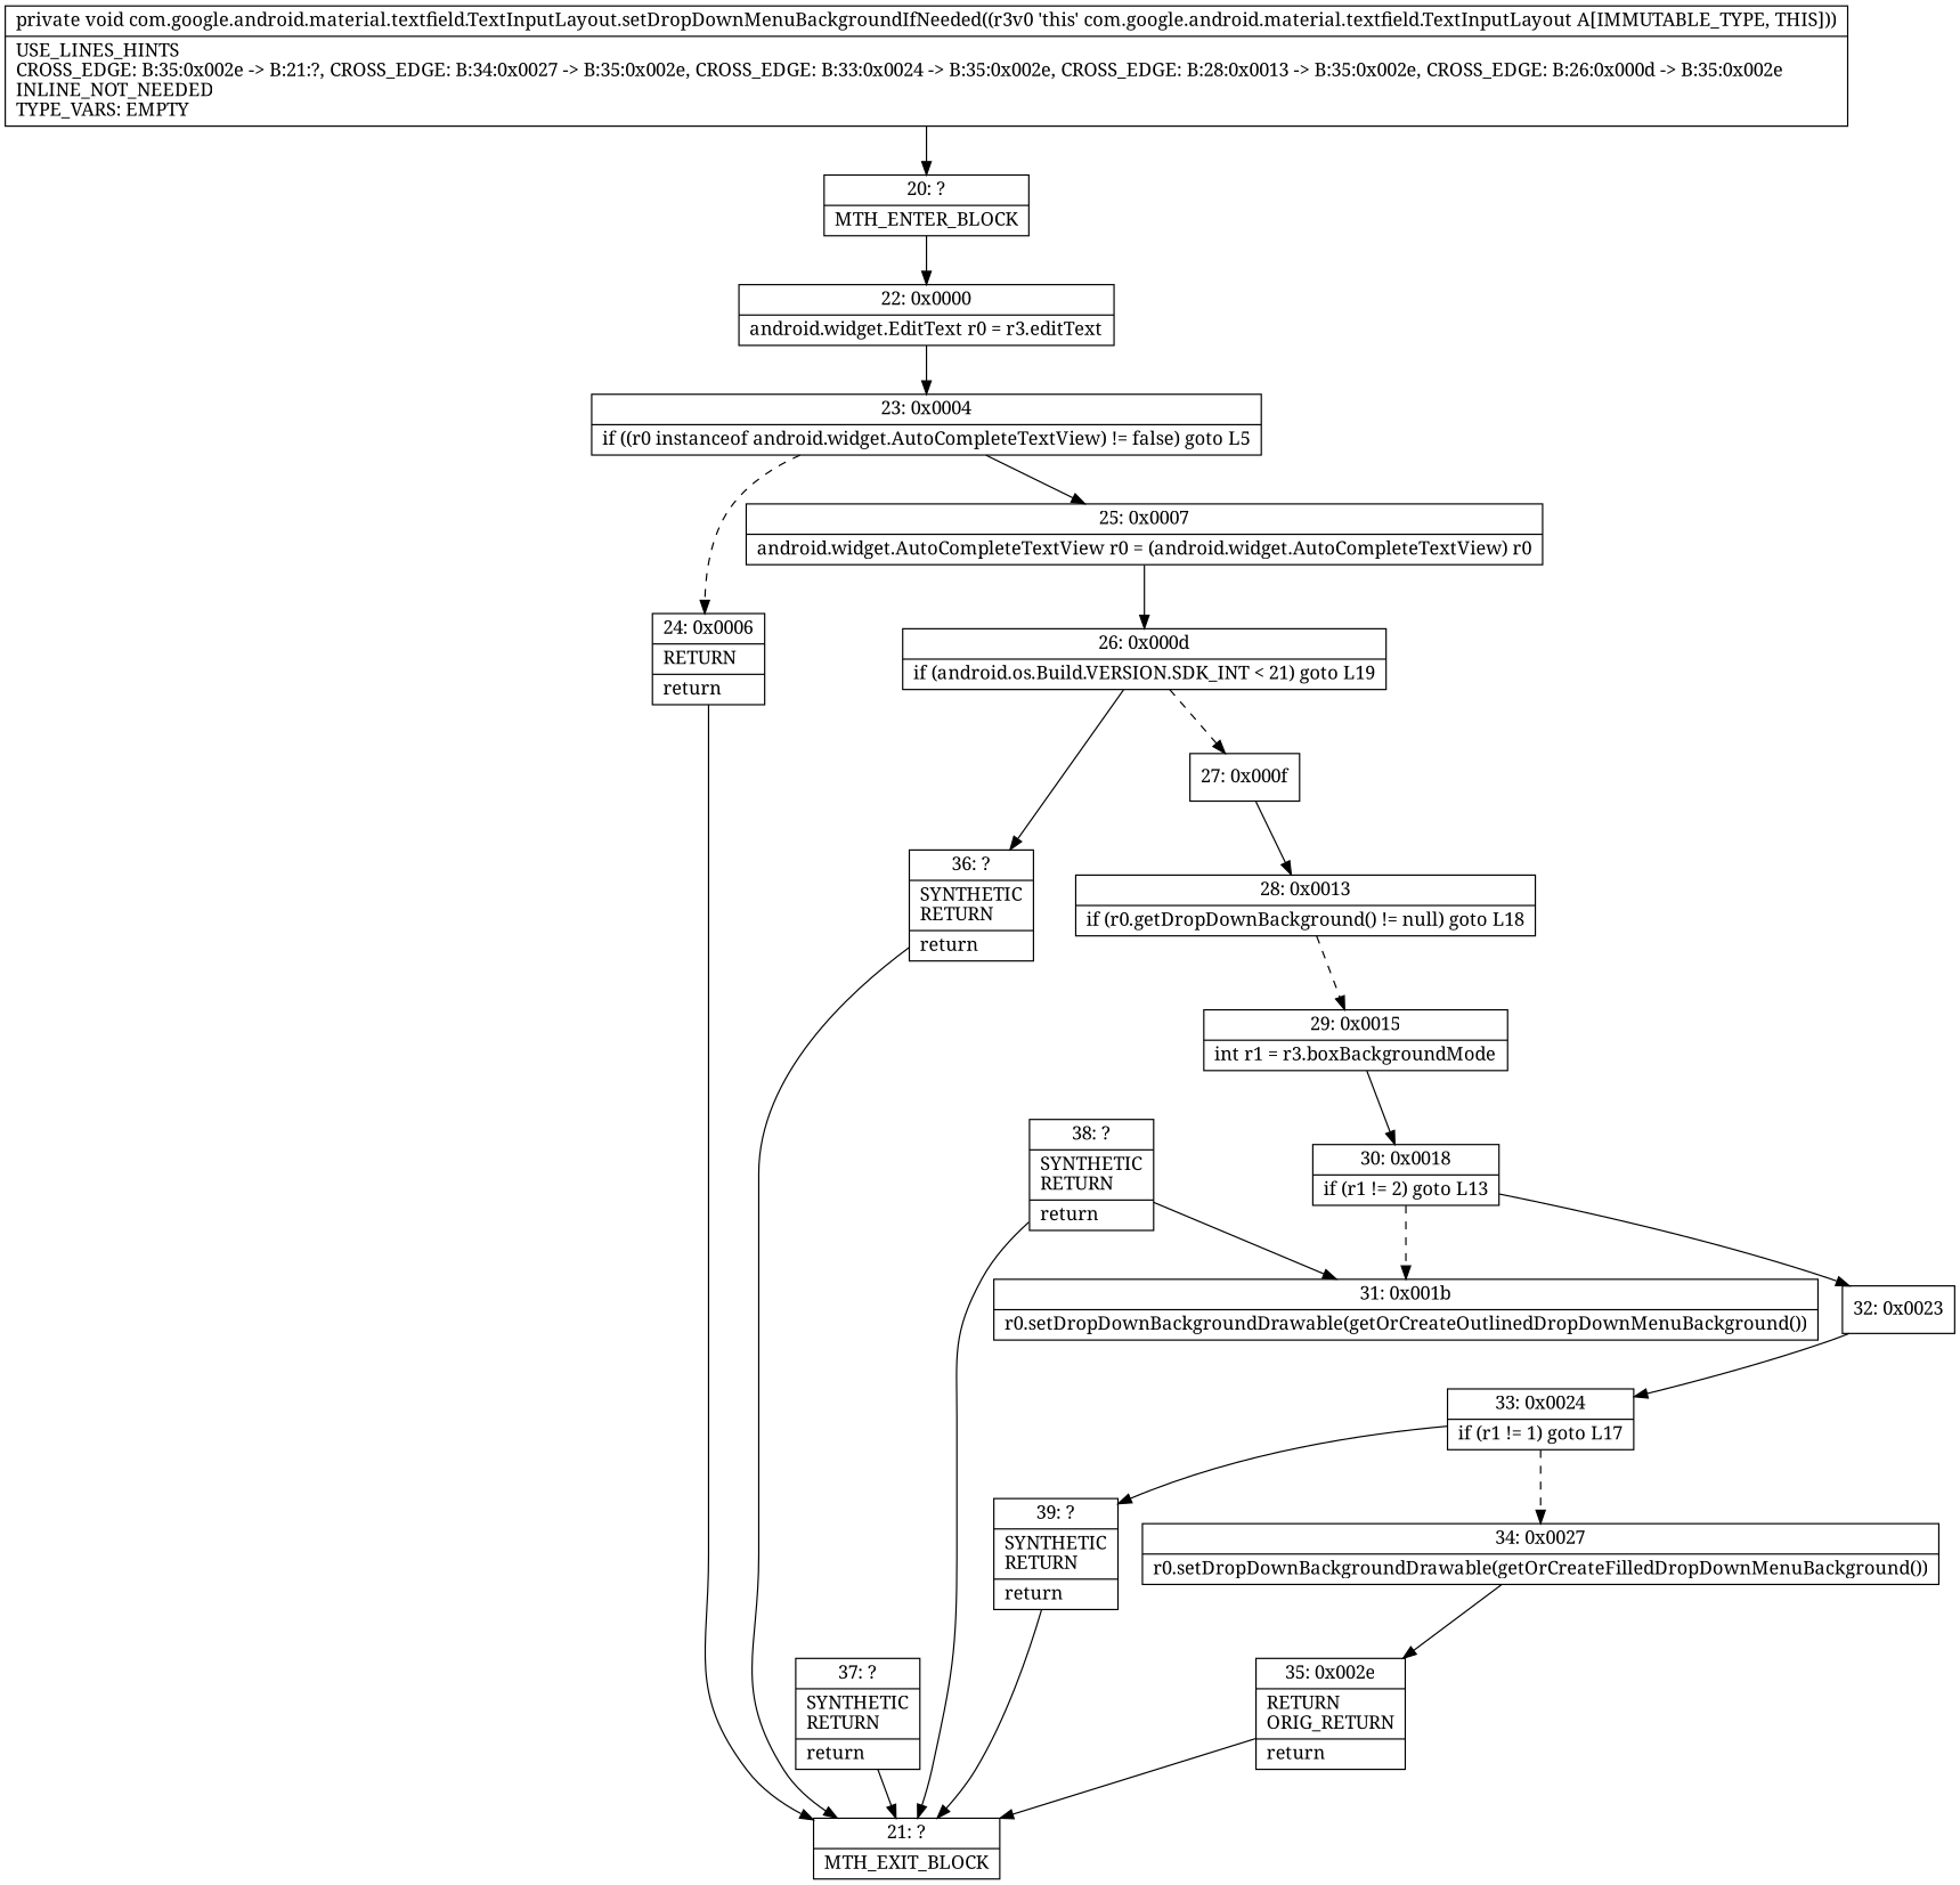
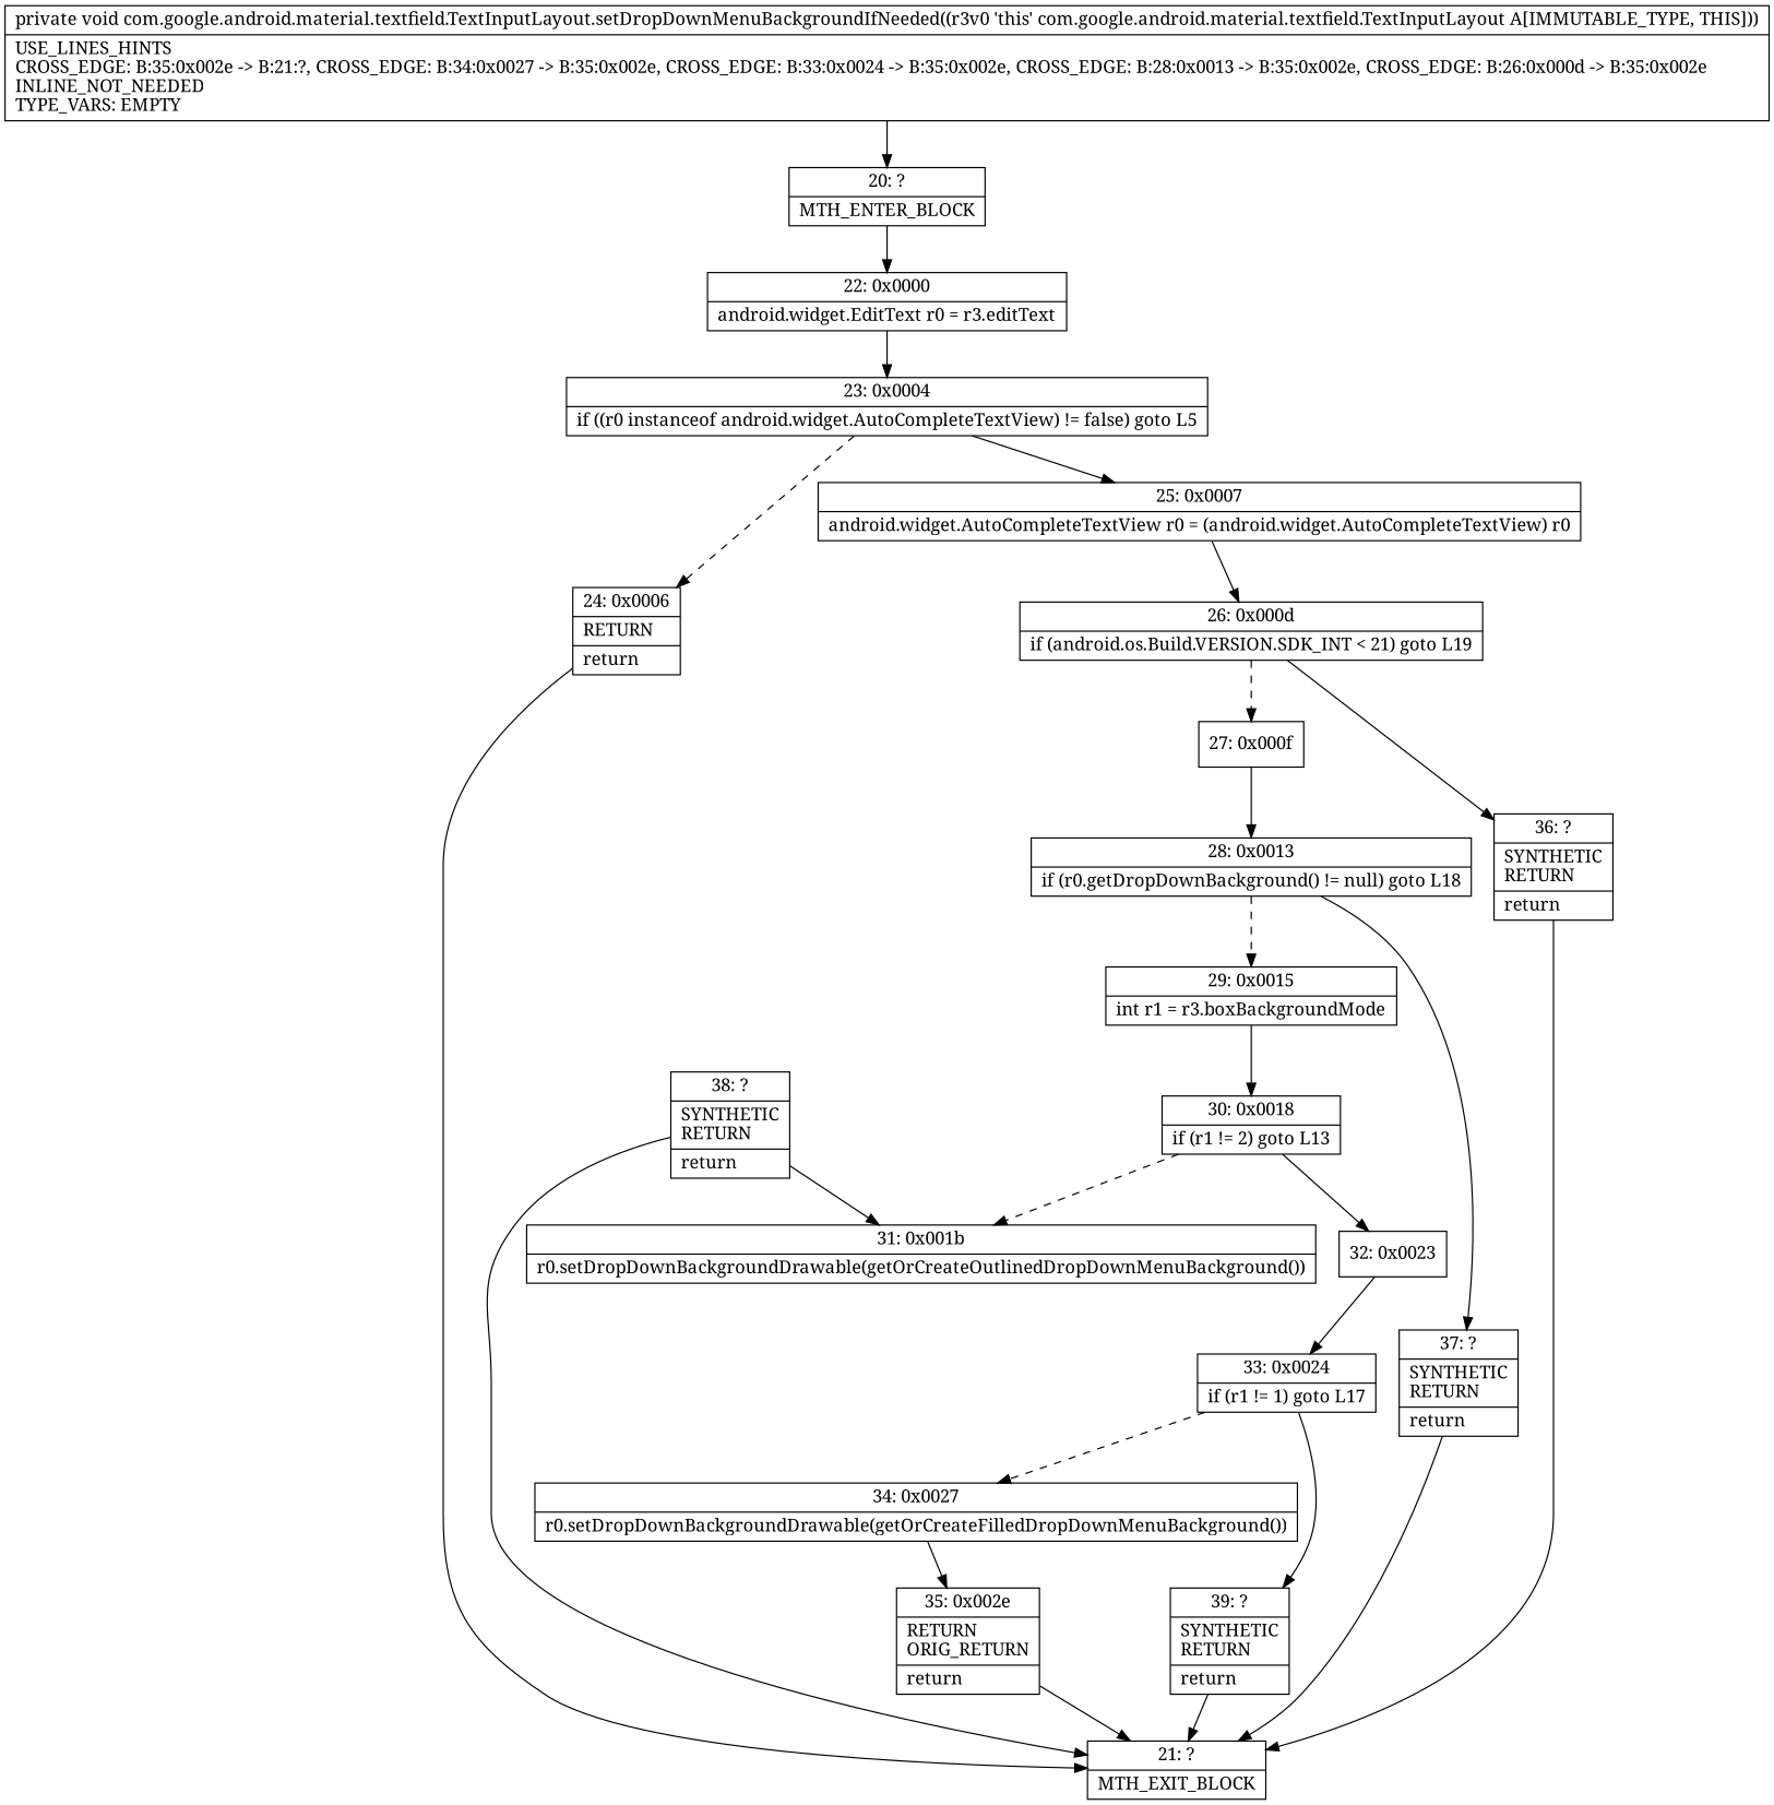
  digraph {
    fontname="Noto Serif"
    node [fontname="Noto Serif" shape=record]
    edge [fontname="Noto Serif"]
    n1 [label="{20\:\ ?|MTH_ENTER_BLOCK\l}"]
    n2 [label="{22\:\ 0x0000|android.widget.EditText r0 = r3.editText\l}"]
    n3 [label="{23\:\ 0x0004|if ((r0 instanceof android.widget.AutoCompleteTextView) != false) goto L5\l}"]
    n4 [label="{24\:\ 0x0006|RETURN\l|return\l}"]
    n5 [label="{25\:\ 0x0007|android.widget.AutoCompleteTextView r0 = (android.widget.AutoCompleteTextView) r0\l}"]
    n6 [label="{21\:\ ?|MTH_EXIT_BLOCK\l}"]
    n7 [label="{26\:\ 0x000d|if (android.os.Build.VERSION.SDK_INT \< 21) goto L19\l}"]
    n8 [label="{27\:\ 0x000f}"]
    n9 [label="{36\:\ ?|SYNTHETIC\lRETURN\l|return\l}"]
    n10 [label="{28\:\ 0x0013|if (r0.getDropDownBackground() != null) goto L18\l}"]
    n11 [label="{29\:\ 0x0015|int r1 = r3.boxBackgroundMode\l}"]
    n12 [label="{37\:\ ?|SYNTHETIC\lRETURN\l|return\l}"]
    n13 [label="{30\:\ 0x0018|if (r1 != 2) goto L13\l}"]
    n14 [label="{31\:\ 0x001b|r0.setDropDownBackgroundDrawable(getOrCreateOutlinedDropDownMenuBackground())\l}"]
    n15 [label="{32\:\ 0x0023}"]
    n16 [label="{33\:\ 0x0024|if (r1 != 1) goto L17\l}"]
    n17 [label="{38\:\ ?|SYNTHETIC\lRETURN\l|return\l}"]
    n18 [label="{34\:\ 0x0027|r0.setDropDownBackgroundDrawable(getOrCreateFilledDropDownMenuBackground())\l}"]
    n19 [label="{39\:\ ?|SYNTHETIC\lRETURN\l|return\l}"]
    n20 [label="{35\:\ 0x002e|RETURN\lORIG_RETURN\l|return\l}"]
    n21 [label="{private void com.google.android.material.textfield.TextInputLayout.setDropDownMenuBackgroundIfNeeded((r3v0 'this' com.google.android.material.textfield.TextInputLayout A[IMMUTABLE_TYPE, THIS]))  | USE_LINES_HINTS\lCROSS_EDGE: B:35:0x002e \-\> B:21:?, CROSS_EDGE: B:34:0x0027 \-\> B:35:0x002e, CROSS_EDGE: B:33:0x0024 \-\> B:35:0x002e, CROSS_EDGE: B:28:0x0013 \-\> B:35:0x002e, CROSS_EDGE: B:26:0x000d \-\> B:35:0x002e\lINLINE_NOT_NEEDED\lTYPE_VARS: EMPTY\l}"]
    n1 -> n2
    n2 -> n3
    n3 -> n4 [style=dashed]
    n3 -> n5
    n4 -> n6
    n5 -> n7
    n7 -> n8 [style=dashed]
    n7 -> n9
    n8 -> n10
    n9 -> n6
    n10 -> n11 [style=dashed]
+   n10 -> n12
    n11 -> n13
    n12 -> n6
    n13 -> n14 [style=dashed]
    n13 -> n15
    n15 -> n16
    n16 -> n18 [style=dashed]
    n16 -> n19
    n17 -> n6
    n17 -> n14
    n18 -> n20
    n19 -> n6
    n20 -> n6
    n21 -> n1
  }
